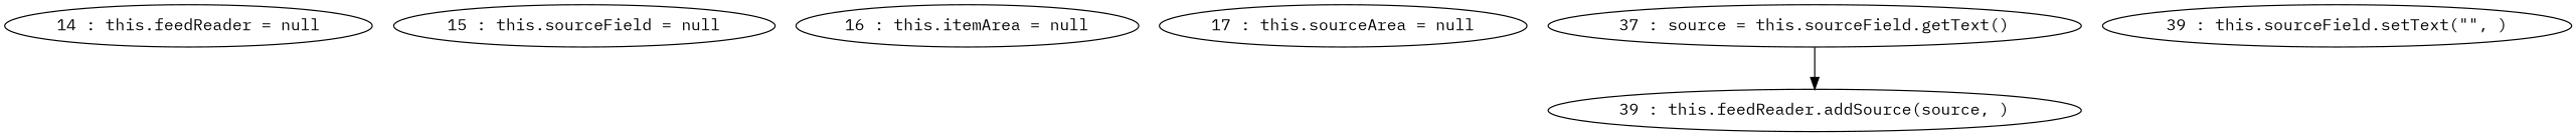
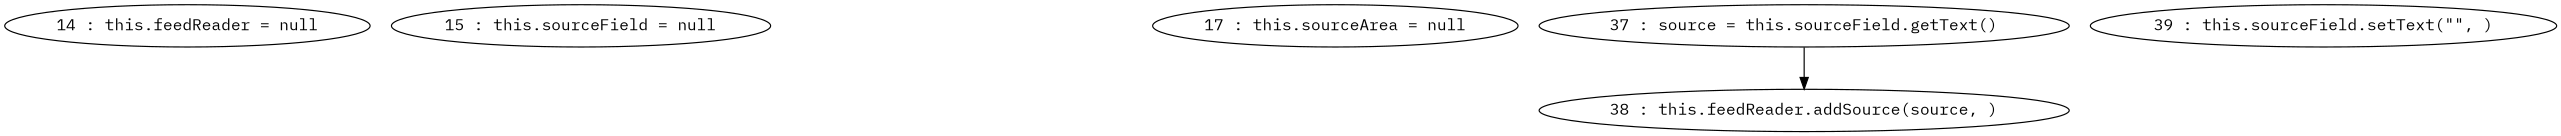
  digraph {
    fontname="IBM Plex Mono"
    node [fontname="IBM Plex Mono"]
    "14 : this.feedReader = null"
    "15 : this.sourceField = null"
-   "16 : this.itemArea = null"
    "17 : this.sourceArea = null"
    "37 : source = this.sourceField.getText()"
-   "38 : this.feedReader.addSource(source, )" [label="39 : this.feedReader.addSource(source, )"]
+   "38 : this.feedReader.addSource(source, )"
    "39 : this.sourceField.setText(\"\", )"
    "37 : source = this.sourceField.getText()" -> "38 : this.feedReader.addSource(source, )" [fontname="IBM Plex Mono"]
  }
